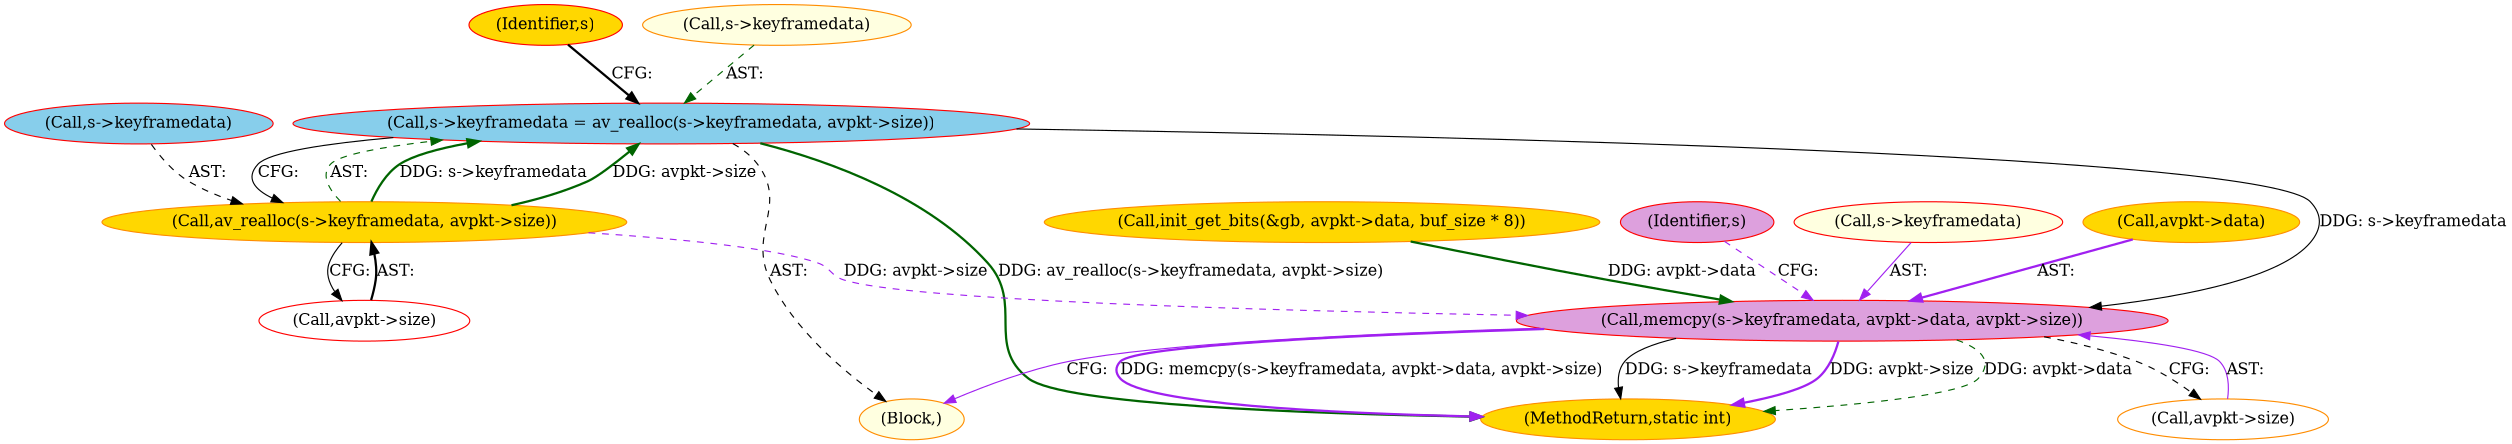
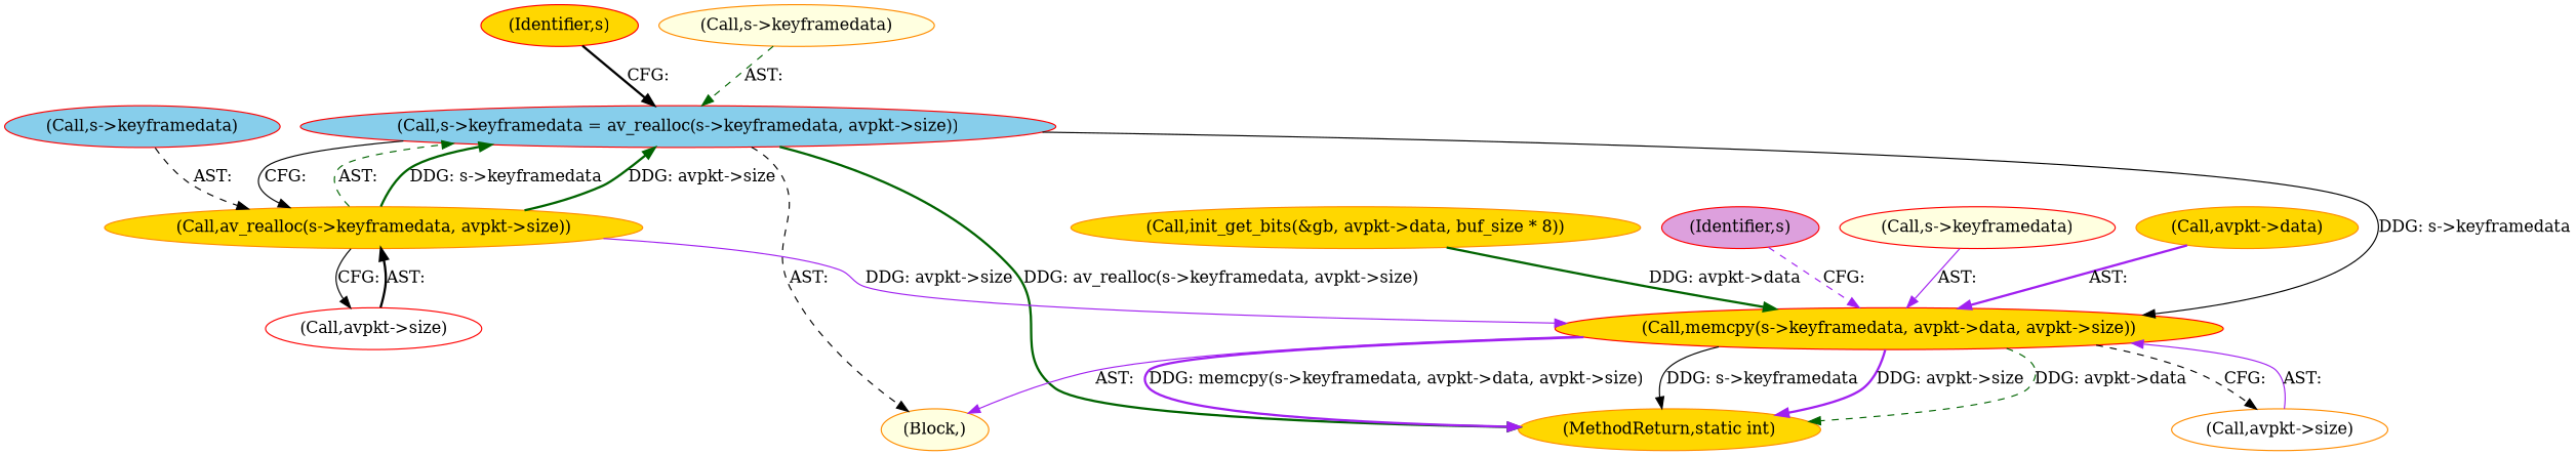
  digraph {
    node [color=red fillcolor=gold style=filled]
    edge [color=black style=bold]
    n1 [fillcolor=skyblue label="(Call,s->keyframedata = av_realloc(s->keyframedata, avpkt->size))"]
    n2 [color=darkorange label="(Call,av_realloc(s->keyframedata, avpkt->size))"]
-   n3 [fillcolor=plum label="(Call,memcpy(s->keyframedata, avpkt->data, avpkt->size))"]
+   n3 [label="(Call,memcpy(s->keyframedata, avpkt->data, avpkt->size))"]
    n4 [color=darkorange label="(MethodReturn,static int)"]
    n5 [color=darkorange fillcolor=lightyellow label="(Block,)"]
    n6 [fillcolor=white label="(Call,avpkt->size)"]
    n7 [color=darkorange fillcolor=white label="(Call,avpkt->size)"]
    n8 [label="(Identifier,s)"]
    n9 [color=darkorange label="(Call,init_get_bits(&gb, avpkt->data, buf_size * 8))"]
    n10 [color=darkorange fillcolor=lightyellow label="(Call,s->keyframedata)"]
    n11 [fillcolor=skyblue label="(Call,s->keyframedata)"]
    n12 [fillcolor=plum label="(Identifier,s)"]
    n13 [fillcolor=lightyellow label="(Call,s->keyframedata)"]
    n14 [color=darkorange label="(Call,avpkt->data)"]
    n1 -> n2 [label="CFG: " style=solid]
    n1 -> n3 [label="DDG: s->keyframedata" style=solid]
    n1 -> n4 [color=darkgreen label="DDG: av_realloc(s->keyframedata, avpkt->size)"]
    n1 -> n5 [label="AST: " style=dashed]
    n2 -> n1 [color=darkgreen label="AST: " style=dashed]
    n2 -> n1 [color=darkgreen label="DDG: s->keyframedata"]
    n2 -> n1 [color=darkgreen label="DDG: avpkt->size"]
-   n2 -> n3 [color=purple label="DDG: avpkt->size" style=dashed]
+   n2 -> n3 [color=purple label="DDG: avpkt->size" style=solid]
    n2 -> n6 [label="CFG: " style=solid]
    n3 -> n4 [color=purple label="DDG: avpkt->size"]
    n3 -> n4 [color=darkgreen label="DDG: avpkt->data" style=dashed]
    n3 -> n4 [color=purple label="DDG: memcpy(s->keyframedata, avpkt->data, avpkt->size)"]
    n3 -> n4 [label="DDG: s->keyframedata" style=solid]
-   n3 -> n5 [color=purple label="CFG: " style=solid]
+   n3 -> n5 [color=purple label="AST: " style=solid]
    n3 -> n7 [label="CFG: " style=dashed]
    n6 -> n2 [label="AST: "]
    n7 -> n3 [color=purple label="AST: " style=solid]
    n8 -> n1 [label="CFG: "]
    n9 -> n3 [color=darkgreen label="DDG: avpkt->data"]
    n10 -> n1 [color=darkgreen label="AST: " style=dashed]
    n11 -> n2 [label="AST: " style=dashed]
    n12 -> n3 [color=purple label="CFG: " style=dashed]
    n13 -> n3 [color=purple label="AST: " style=solid]
    n14 -> n3 [color=purple label="AST: "]
  }
